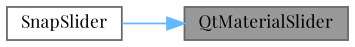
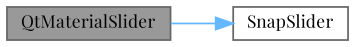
  digraph {
    rankdir=RL
    fontname="Playfair Display"
    node [fontname="Playfair Display" fontsize=10 shape=box style=filled]
    n1 [color=gray40 fillcolor=grey60 fontcolor=black height=0.2 label=QtMaterialSlider width=0.4]
    n2 [color=grey40 fillcolor=white height=0.2 label=SnapSlider width=0.4]
-   n1 -> n2 [color=steelblue1 dir=back fontname="Playfair Display" fontsize=10 labelfontname=Helvetica labelfontsize=10 style=solid]
+   n2 -> n1 [color=steelblue1 dir=back fontname="Playfair Display" fontsize=10 labelfontname=Helvetica labelfontsize=10 style=solid]
  }
